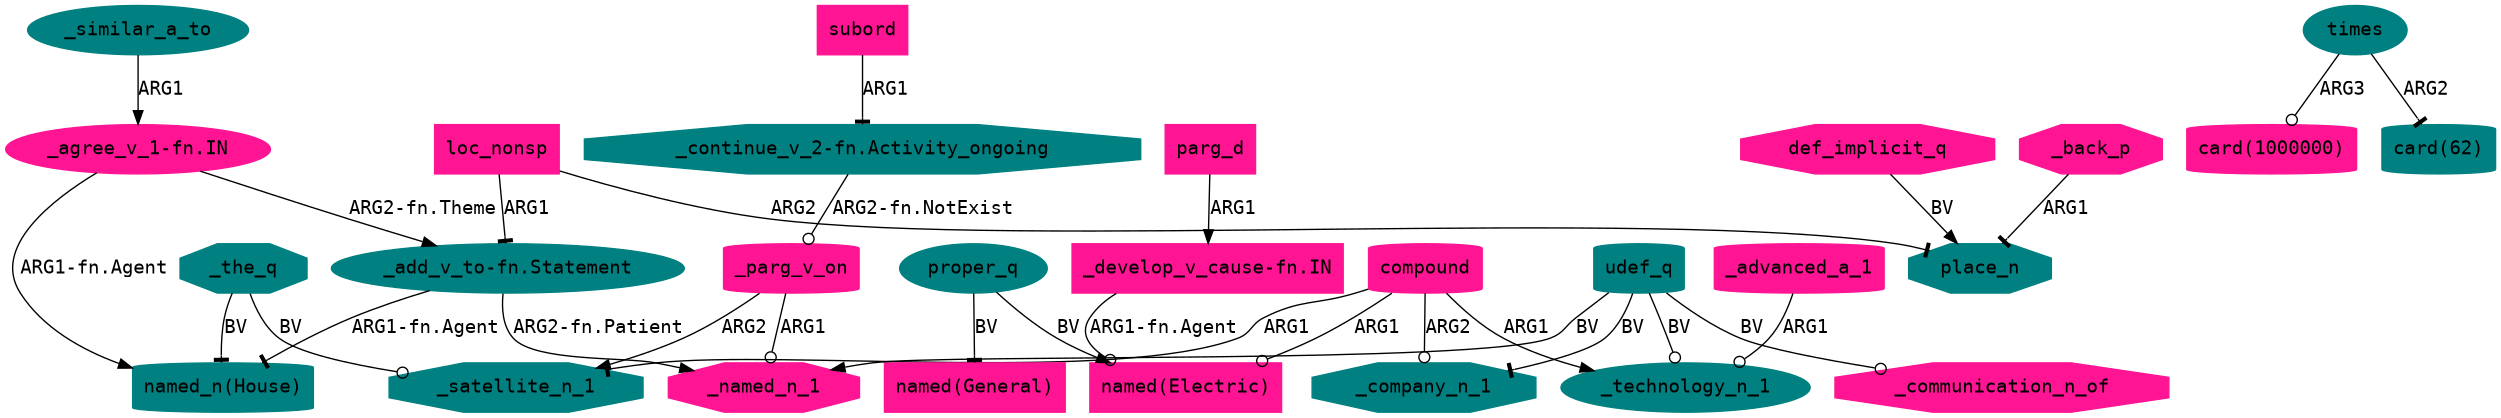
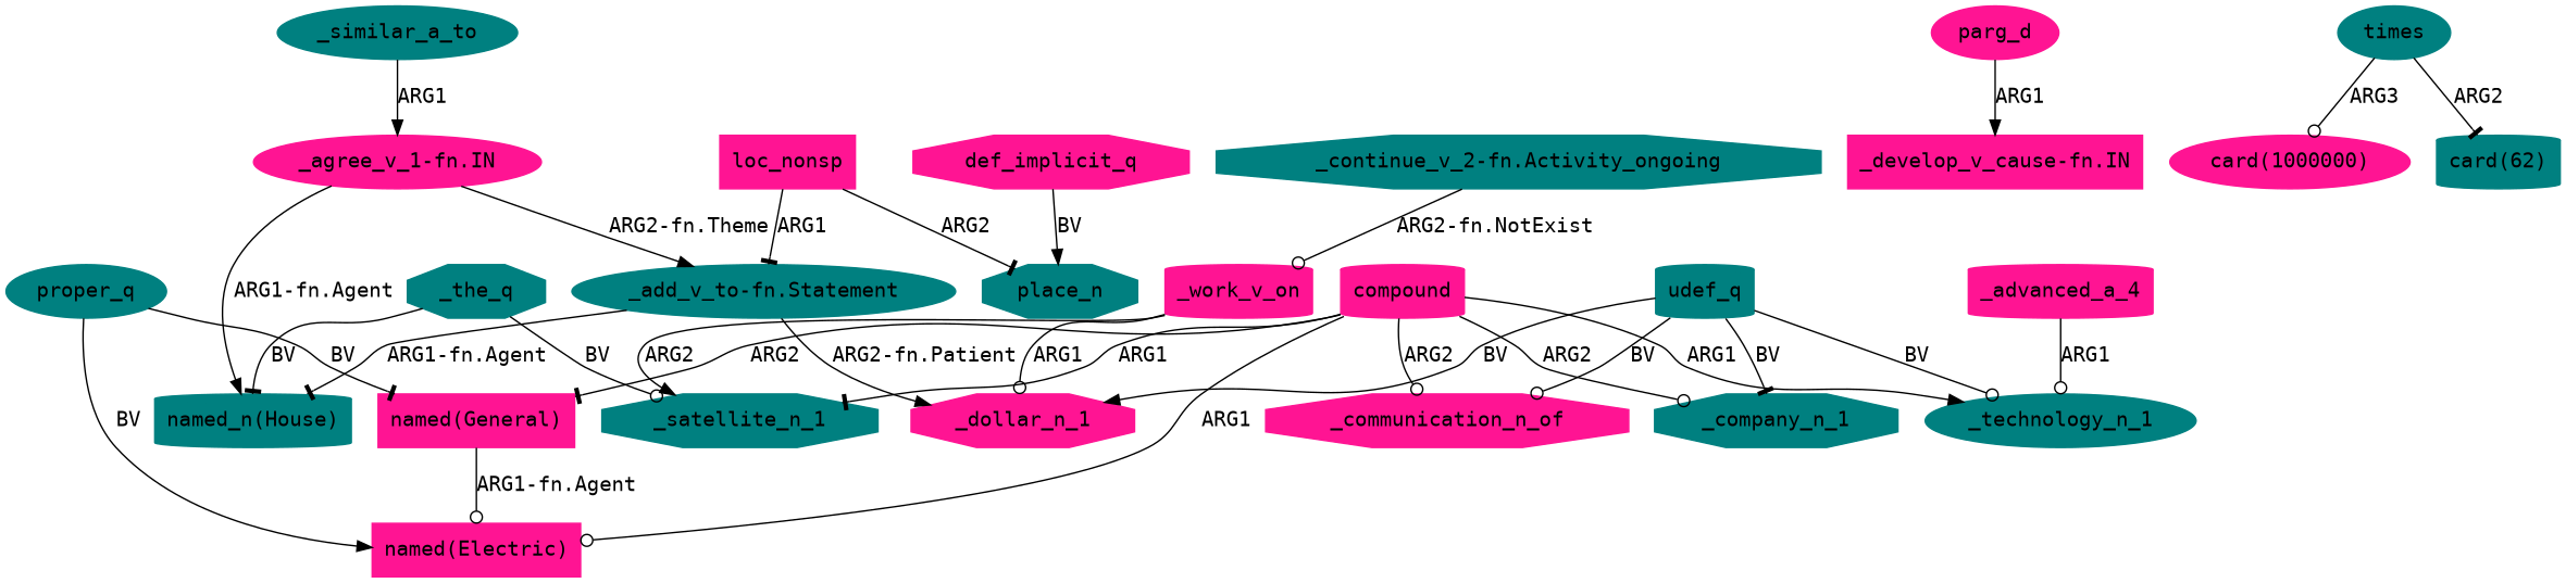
  digraph {
    fontname="DejaVu Sans Mono"
    node [color=deeppink fontname="DejaVu Sans Mono" shape=octagon style=filled]
    edge [arrowhead=tee fontname="DejaVu Sans Mono"]
-   subord [shape=box]
    "_continue_v_2-fn.Activity_ongoing" [color=teal]
-   _work_v_on [shape=cylinder label=_parg_v_on]
+   _work_v_on [shape=cylinder]
    "_develop_v_cause-fn.IN" [shape=box]
    "named(Electric)" [shape=box]
-   _dollar_n_1 [label=_named_n_1]
+   _dollar_n_1
    _satellite_n_1 [color=teal]
    "_agree_v_1-fn.IN" [shape=ellipse]
    "named_n(House)" [color=teal shape=cylinder]
    "_add_v_to-fn.Statement" [color=teal shape=ellipse]
-   "card(1000000)" [shape=cylinder]
+   "card(1000000)" [shape=ellipse]
    compound [shape=cylinder]
    _technology_n_1 [color=teal shape=ellipse]
    _company_n_1 [color=teal]
    "named(General)" [shape=box]
    _communication_n_of
    _similar_a_to [color=teal shape=ellipse]
    proper_q [color=teal shape=ellipse]
    loc_nonsp [shape=box]
    place_n [color=teal]
    _the_q [color=teal]
    def_implicit_q
-   _advanced_a_1 [shape=cylinder]
+   _advanced_a_1 [shape=cylinder label=_advanced_a_4]
    times [color=teal shape=ellipse]
    "card(62)" [color=teal shape=cylinder]
    udef_q [color=teal shape=cylinder]
-   parg_d [shape=box]
-   _back_p
-   subord -> "_continue_v_2-fn.Activity_ongoing" [label=ARG1]
+   parg_d [shape=ellipse]
    "_continue_v_2-fn.Activity_ongoing" -> _work_v_on [arrowhead=odot label="ARG2-fn.NotExist"]
    _work_v_on -> _dollar_n_1 [arrowhead=odot label=ARG1]
    _work_v_on -> _satellite_n_1 [arrowhead=normal label=ARG2]
-   "_develop_v_cause-fn.IN" -> "named(Electric)" [arrowhead=odot label="ARG1-fn.Agent"]
+   "named(General)" -> "named(Electric)" [arrowhead=odot label="ARG1-fn.Agent"]
    "_agree_v_1-fn.IN" -> "named_n(House)" [arrowhead=normal label="ARG1-fn.Agent"]
    "_agree_v_1-fn.IN" -> "_add_v_to-fn.Statement" [arrowhead=normal label="ARG2-fn.Theme"]
    "_add_v_to-fn.Statement" -> _dollar_n_1 [arrowhead=normal label="ARG2-fn.Patient"]
    "_add_v_to-fn.Statement" -> "named_n(House)" [label="ARG1-fn.Agent"]
    compound -> "named(Electric)" [arrowhead=odot label=ARG1]
    compound -> _satellite_n_1 [label=ARG1]
    compound -> _technology_n_1 [arrowhead=normal label=ARG1]
    compound -> _company_n_1 [arrowhead=odot label=ARG2]
+   compound -> "named(General)" [label=ARG2]
+   compound -> _communication_n_of [arrowhead=odot label=ARG2]
    _similar_a_to -> "_agree_v_1-fn.IN" [arrowhead=normal label=ARG1]
    proper_q -> "named(Electric)" [arrowhead=normal label=BV]
    proper_q -> "named(General)" [label=BV]
    loc_nonsp -> "_add_v_to-fn.Statement" [label=ARG1]
    loc_nonsp -> place_n [label=ARG2]
    _the_q -> _satellite_n_1 [arrowhead=odot label=BV]
    _the_q -> "named_n(House)" [label=BV]
    def_implicit_q -> place_n [arrowhead=normal label=BV]
    _advanced_a_1 -> _technology_n_1 [arrowhead=odot label=ARG1]
    times -> "card(1000000)" [arrowhead=odot label=ARG3]
    times -> "card(62)" [label=ARG2]
    udef_q -> _dollar_n_1 [arrowhead=normal label=BV]
    udef_q -> _technology_n_1 [arrowhead=odot label=BV]
    udef_q -> _company_n_1 [label=BV]
    udef_q -> _communication_n_of [arrowhead=odot label=BV]
    parg_d -> "_develop_v_cause-fn.IN" [arrowhead=normal label=ARG1]
-   _back_p -> place_n [label=ARG1]
  }
